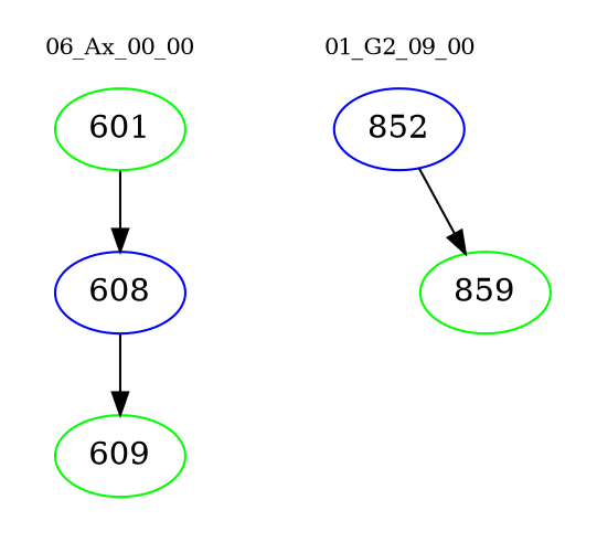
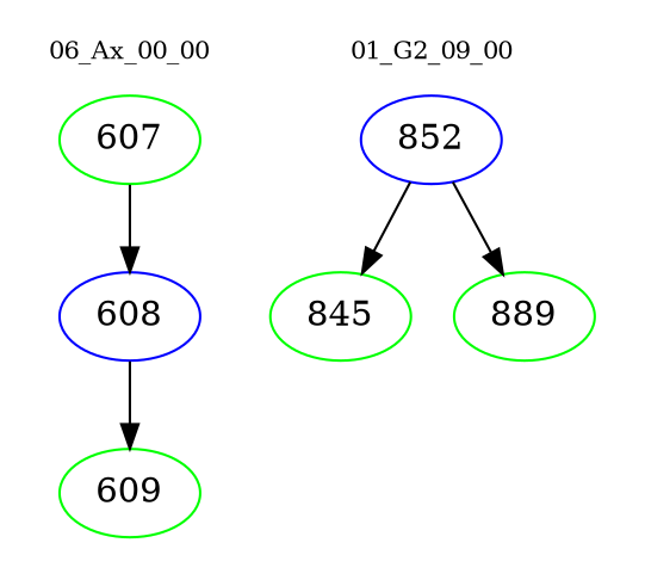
  digraph {
    node [color=green]
    edge [color=black]
    n1 [color=blue label=608]
-   n2 [label=601]
+   n2 [label=607]
    n3 [label=609]
    n4 [color=blue label=852]
-   n6 [label=859]
+   n5 [label=845]
+   n6 [label=889]
    subgraph cluster_1 {
      color=white
      fontsize=10
      label="06_Ax_00_00"
      n1
      n2
      n3
    }
    subgraph cluster_2 {
      color=white
      fontsize=10
      label="01_G2_09_00"
      n4
+     n5
      n6
    }
    n1 -> n3
    n2 -> n1
+   n4 -> n5
    n4 -> n6
  }
